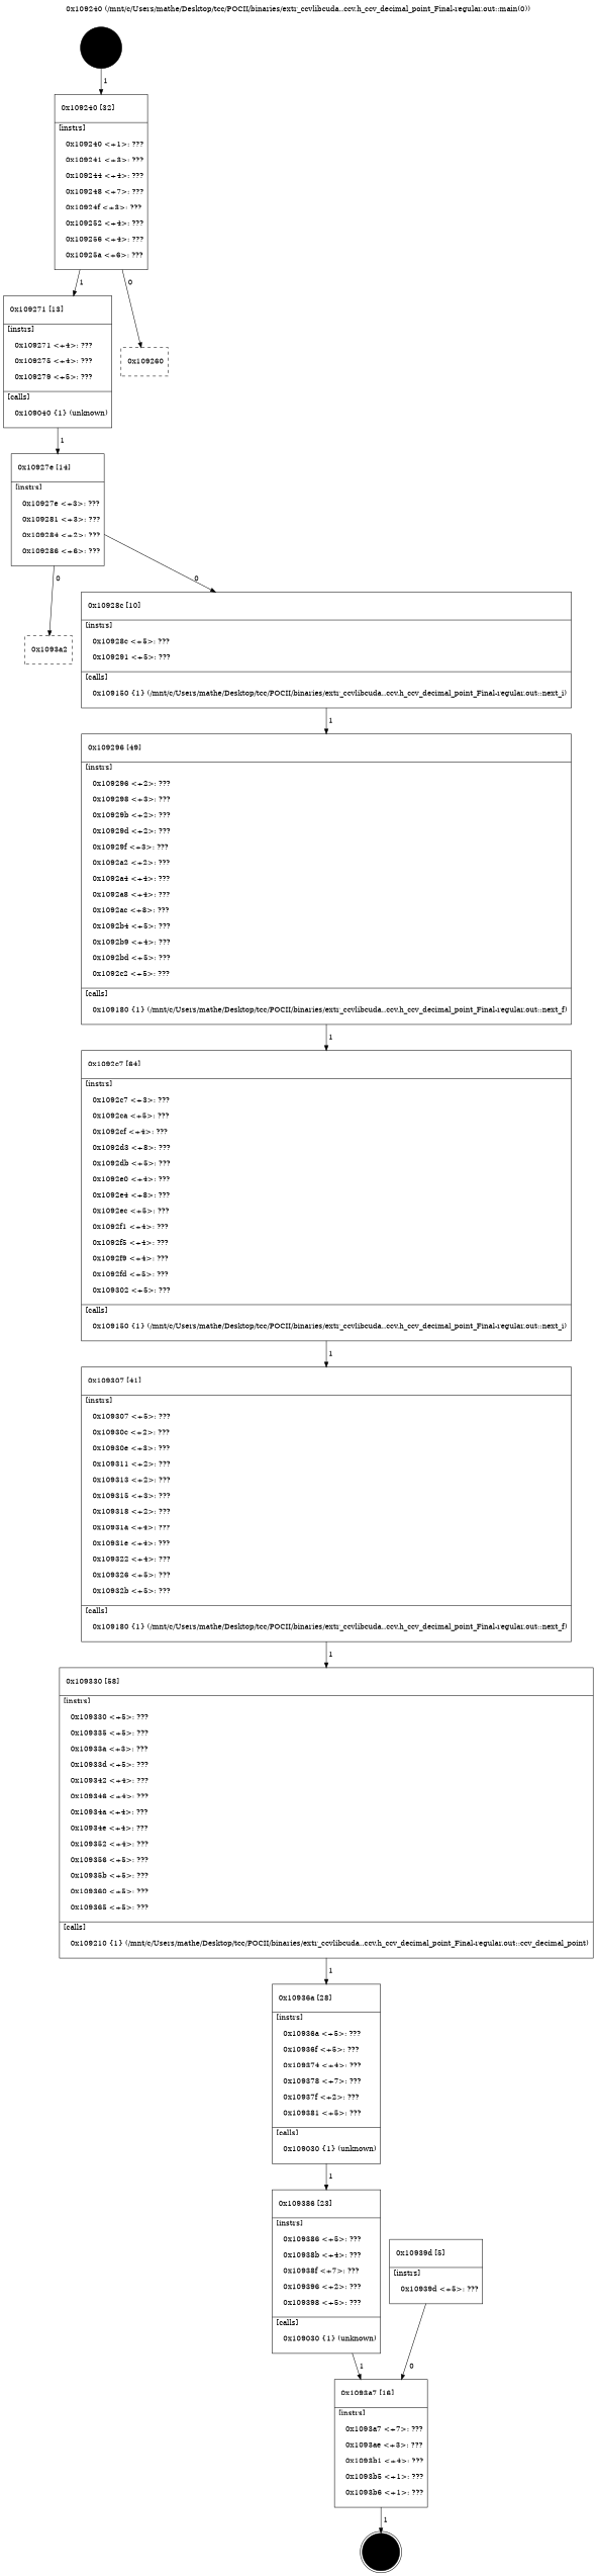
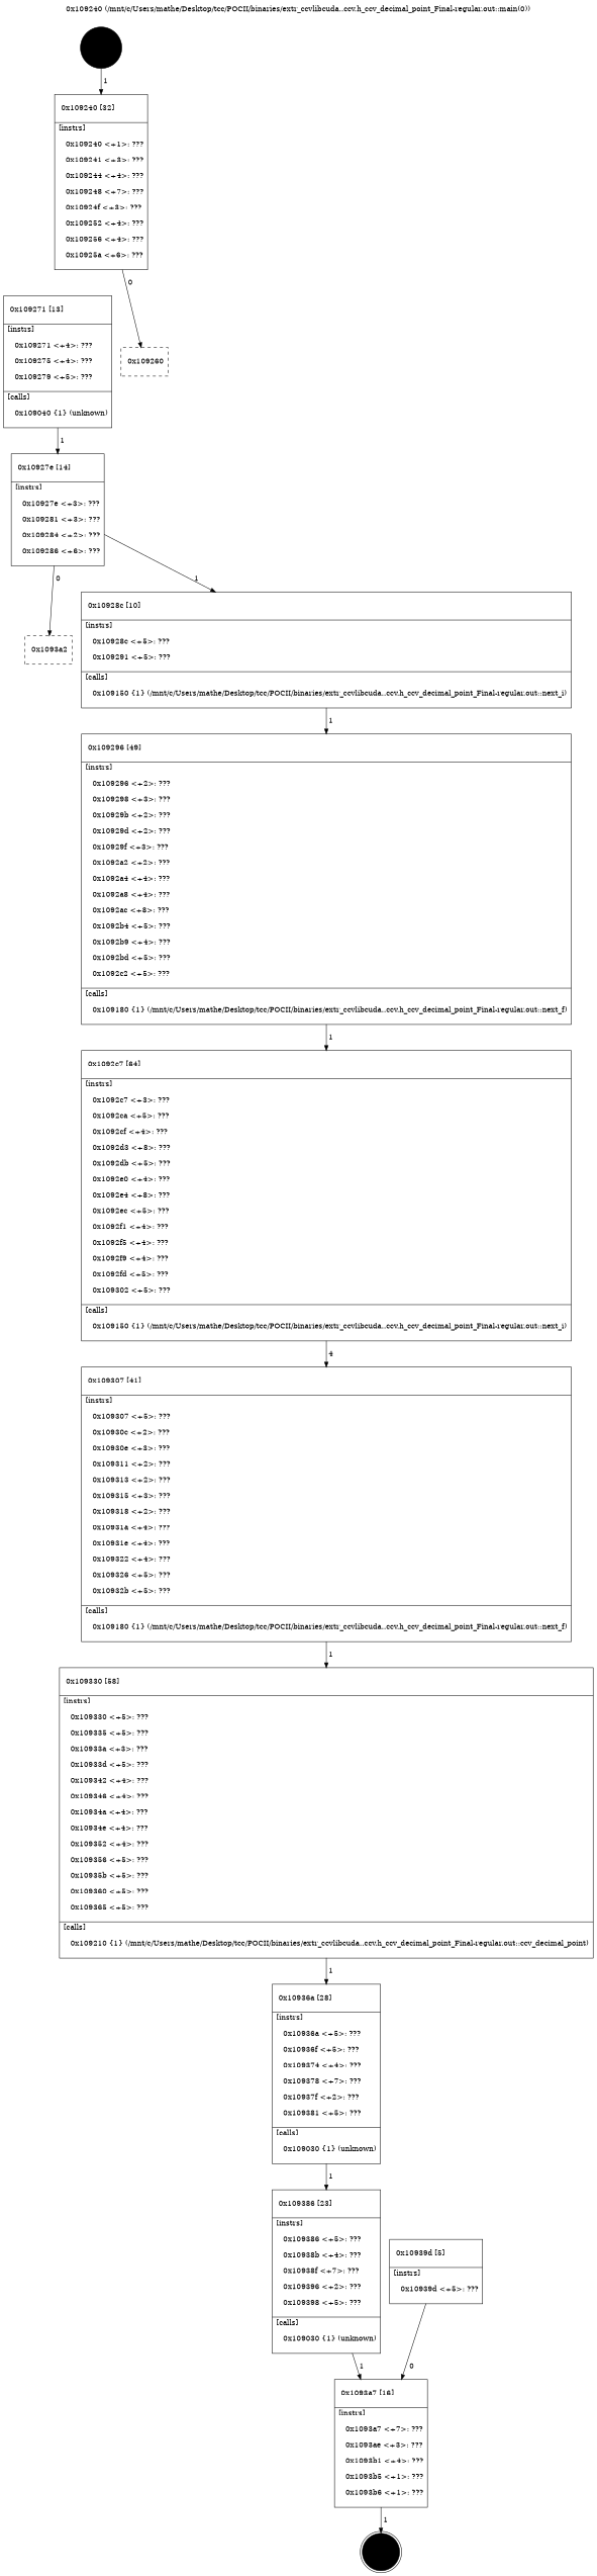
  digraph {
    label="0x109240 (/mnt/c/Users/mathe/Desktop/tcc/POCII/binaries/extr_ccvlibcuda..ccv.h_ccv_decimal_point_Final-regular.out::main(0))"
    labelloc=t
    node [shape=record]
    Entry [fillcolor=black height=0.3 shape=circle style=filled width=0.3]
    n2 [label="{\n     0x109240 [32]\l\n     | [instrs]\l\n     &nbsp;&nbsp;0x109240 \<+1\>: ???\l\n     &nbsp;&nbsp;0x109241 \<+3\>: ???\l\n     &nbsp;&nbsp;0x109244 \<+4\>: ???\l\n     &nbsp;&nbsp;0x109248 \<+7\>: ???\l\n     &nbsp;&nbsp;0x10924f \<+3\>: ???\l\n     &nbsp;&nbsp;0x109252 \<+4\>: ???\l\n     &nbsp;&nbsp;0x109256 \<+4\>: ???\l\n     &nbsp;&nbsp;0x10925a \<+6\>: ???\l\n  }"]
    n3 [label="{\n     0x109271 [13]\l\n     | [instrs]\l\n     &nbsp;&nbsp;0x109271 \<+4\>: ???\l\n     &nbsp;&nbsp;0x109275 \<+4\>: ???\l\n     &nbsp;&nbsp;0x109279 \<+5\>: ???\l\n     | [calls]\l\n     &nbsp;&nbsp;0x109040 \{1\} (unknown)\l\n  }"]
    n4 [label="{\n     0x109260\l\n  }" style=dashed]
    n5 [label="{\n     0x10927e [14]\l\n     | [instrs]\l\n     &nbsp;&nbsp;0x10927e \<+3\>: ???\l\n     &nbsp;&nbsp;0x109281 \<+3\>: ???\l\n     &nbsp;&nbsp;0x109284 \<+2\>: ???\l\n     &nbsp;&nbsp;0x109286 \<+6\>: ???\l\n  }"]
    n6 [label="{\n     0x1093a2\l\n  }" style=dashed]
    n7 [label="{\n     0x10928c [10]\l\n     | [instrs]\l\n     &nbsp;&nbsp;0x10928c \<+5\>: ???\l\n     &nbsp;&nbsp;0x109291 \<+5\>: ???\l\n     | [calls]\l\n     &nbsp;&nbsp;0x109150 \{1\} (/mnt/c/Users/mathe/Desktop/tcc/POCII/binaries/extr_ccvlibcuda..ccv.h_ccv_decimal_point_Final-regular.out::next_i)\l\n  }"]
    n8 [label="{\n     0x109296 [49]\l\n     | [instrs]\l\n     &nbsp;&nbsp;0x109296 \<+2\>: ???\l\n     &nbsp;&nbsp;0x109298 \<+3\>: ???\l\n     &nbsp;&nbsp;0x10929b \<+2\>: ???\l\n     &nbsp;&nbsp;0x10929d \<+2\>: ???\l\n     &nbsp;&nbsp;0x10929f \<+3\>: ???\l\n     &nbsp;&nbsp;0x1092a2 \<+2\>: ???\l\n     &nbsp;&nbsp;0x1092a4 \<+4\>: ???\l\n     &nbsp;&nbsp;0x1092a8 \<+4\>: ???\l\n     &nbsp;&nbsp;0x1092ac \<+8\>: ???\l\n     &nbsp;&nbsp;0x1092b4 \<+5\>: ???\l\n     &nbsp;&nbsp;0x1092b9 \<+4\>: ???\l\n     &nbsp;&nbsp;0x1092bd \<+5\>: ???\l\n     &nbsp;&nbsp;0x1092c2 \<+5\>: ???\l\n     | [calls]\l\n     &nbsp;&nbsp;0x109180 \{1\} (/mnt/c/Users/mathe/Desktop/tcc/POCII/binaries/extr_ccvlibcuda..ccv.h_ccv_decimal_point_Final-regular.out::next_f)\l\n  }"]
    n9 [label="{\n     0x1092c7 [64]\l\n     | [instrs]\l\n     &nbsp;&nbsp;0x1092c7 \<+3\>: ???\l\n     &nbsp;&nbsp;0x1092ca \<+5\>: ???\l\n     &nbsp;&nbsp;0x1092cf \<+4\>: ???\l\n     &nbsp;&nbsp;0x1092d3 \<+8\>: ???\l\n     &nbsp;&nbsp;0x1092db \<+5\>: ???\l\n     &nbsp;&nbsp;0x1092e0 \<+4\>: ???\l\n     &nbsp;&nbsp;0x1092e4 \<+8\>: ???\l\n     &nbsp;&nbsp;0x1092ec \<+5\>: ???\l\n     &nbsp;&nbsp;0x1092f1 \<+4\>: ???\l\n     &nbsp;&nbsp;0x1092f5 \<+4\>: ???\l\n     &nbsp;&nbsp;0x1092f9 \<+4\>: ???\l\n     &nbsp;&nbsp;0x1092fd \<+5\>: ???\l\n     &nbsp;&nbsp;0x109302 \<+5\>: ???\l\n     | [calls]\l\n     &nbsp;&nbsp;0x109150 \{1\} (/mnt/c/Users/mathe/Desktop/tcc/POCII/binaries/extr_ccvlibcuda..ccv.h_ccv_decimal_point_Final-regular.out::next_i)\l\n  }"]
    Exit [fillcolor=black height=0.3 peripheries=2 shape=circle style=filled width=0.3]
    n11 [label="{\n     0x109307 [41]\l\n     | [instrs]\l\n     &nbsp;&nbsp;0x109307 \<+5\>: ???\l\n     &nbsp;&nbsp;0x10930c \<+2\>: ???\l\n     &nbsp;&nbsp;0x10930e \<+3\>: ???\l\n     &nbsp;&nbsp;0x109311 \<+2\>: ???\l\n     &nbsp;&nbsp;0x109313 \<+2\>: ???\l\n     &nbsp;&nbsp;0x109315 \<+3\>: ???\l\n     &nbsp;&nbsp;0x109318 \<+2\>: ???\l\n     &nbsp;&nbsp;0x10931a \<+4\>: ???\l\n     &nbsp;&nbsp;0x10931e \<+4\>: ???\l\n     &nbsp;&nbsp;0x109322 \<+4\>: ???\l\n     &nbsp;&nbsp;0x109326 \<+5\>: ???\l\n     &nbsp;&nbsp;0x10932b \<+5\>: ???\l\n     | [calls]\l\n     &nbsp;&nbsp;0x109180 \{1\} (/mnt/c/Users/mathe/Desktop/tcc/POCII/binaries/extr_ccvlibcuda..ccv.h_ccv_decimal_point_Final-regular.out::next_f)\l\n  }"]
    n12 [label="{\n     0x109330 [58]\l\n     | [instrs]\l\n     &nbsp;&nbsp;0x109330 \<+5\>: ???\l\n     &nbsp;&nbsp;0x109335 \<+5\>: ???\l\n     &nbsp;&nbsp;0x10933a \<+3\>: ???\l\n     &nbsp;&nbsp;0x10933d \<+5\>: ???\l\n     &nbsp;&nbsp;0x109342 \<+4\>: ???\l\n     &nbsp;&nbsp;0x109346 \<+4\>: ???\l\n     &nbsp;&nbsp;0x10934a \<+4\>: ???\l\n     &nbsp;&nbsp;0x10934e \<+4\>: ???\l\n     &nbsp;&nbsp;0x109352 \<+4\>: ???\l\n     &nbsp;&nbsp;0x109356 \<+5\>: ???\l\n     &nbsp;&nbsp;0x10935b \<+5\>: ???\l\n     &nbsp;&nbsp;0x109360 \<+5\>: ???\l\n     &nbsp;&nbsp;0x109365 \<+5\>: ???\l\n     | [calls]\l\n     &nbsp;&nbsp;0x109210 \{1\} (/mnt/c/Users/mathe/Desktop/tcc/POCII/binaries/extr_ccvlibcuda..ccv.h_ccv_decimal_point_Final-regular.out::ccv_decimal_point)\l\n  }"]
    n13 [label="{\n     0x10936a [28]\l\n     | [instrs]\l\n     &nbsp;&nbsp;0x10936a \<+5\>: ???\l\n     &nbsp;&nbsp;0x10936f \<+5\>: ???\l\n     &nbsp;&nbsp;0x109374 \<+4\>: ???\l\n     &nbsp;&nbsp;0x109378 \<+7\>: ???\l\n     &nbsp;&nbsp;0x10937f \<+2\>: ???\l\n     &nbsp;&nbsp;0x109381 \<+5\>: ???\l\n     | [calls]\l\n     &nbsp;&nbsp;0x109030 \{1\} (unknown)\l\n  }"]
    n14 [label="{\n     0x109386 [23]\l\n     | [instrs]\l\n     &nbsp;&nbsp;0x109386 \<+5\>: ???\l\n     &nbsp;&nbsp;0x10938b \<+4\>: ???\l\n     &nbsp;&nbsp;0x10938f \<+7\>: ???\l\n     &nbsp;&nbsp;0x109396 \<+2\>: ???\l\n     &nbsp;&nbsp;0x109398 \<+5\>: ???\l\n     | [calls]\l\n     &nbsp;&nbsp;0x109030 \{1\} (unknown)\l\n  }"]
    n15 [label="{\n     0x1093a7 [16]\l\n     | [instrs]\l\n     &nbsp;&nbsp;0x1093a7 \<+7\>: ???\l\n     &nbsp;&nbsp;0x1093ae \<+3\>: ???\l\n     &nbsp;&nbsp;0x1093b1 \<+4\>: ???\l\n     &nbsp;&nbsp;0x1093b5 \<+1\>: ???\l\n     &nbsp;&nbsp;0x1093b6 \<+1\>: ???\l\n  }"]
    n16 [label="{\n     0x10939d [5]\l\n     | [instrs]\l\n     &nbsp;&nbsp;0x10939d \<+5\>: ???\l\n  }"]
    Entry -> n2 [label=" 1"]
-   n2 -> n3 [label=" 1"]
    n2 -> n4 [label=" 0"]
    n3 -> n5 [label=" 1"]
    n5 -> n6 [label=" 0"]
-   n5 -> n7 [label=" 0"]
+   n5 -> n7 [label=" 1"]
    n7 -> n8 [label=" 1"]
    n8 -> n9 [label=" 1"]
-   n9 -> n11 [label=" 1"]
+   n9 -> n11 [label=" 4"]
    n11 -> n12 [label=" 1"]
    n12 -> n13 [label=" 1"]
    n13 -> n14 [label=" 1"]
    n14 -> n15 [label=" 1"]
    n15 -> Exit [label=" 1"]
    n16 -> n15 [label=" 0"]
  }
